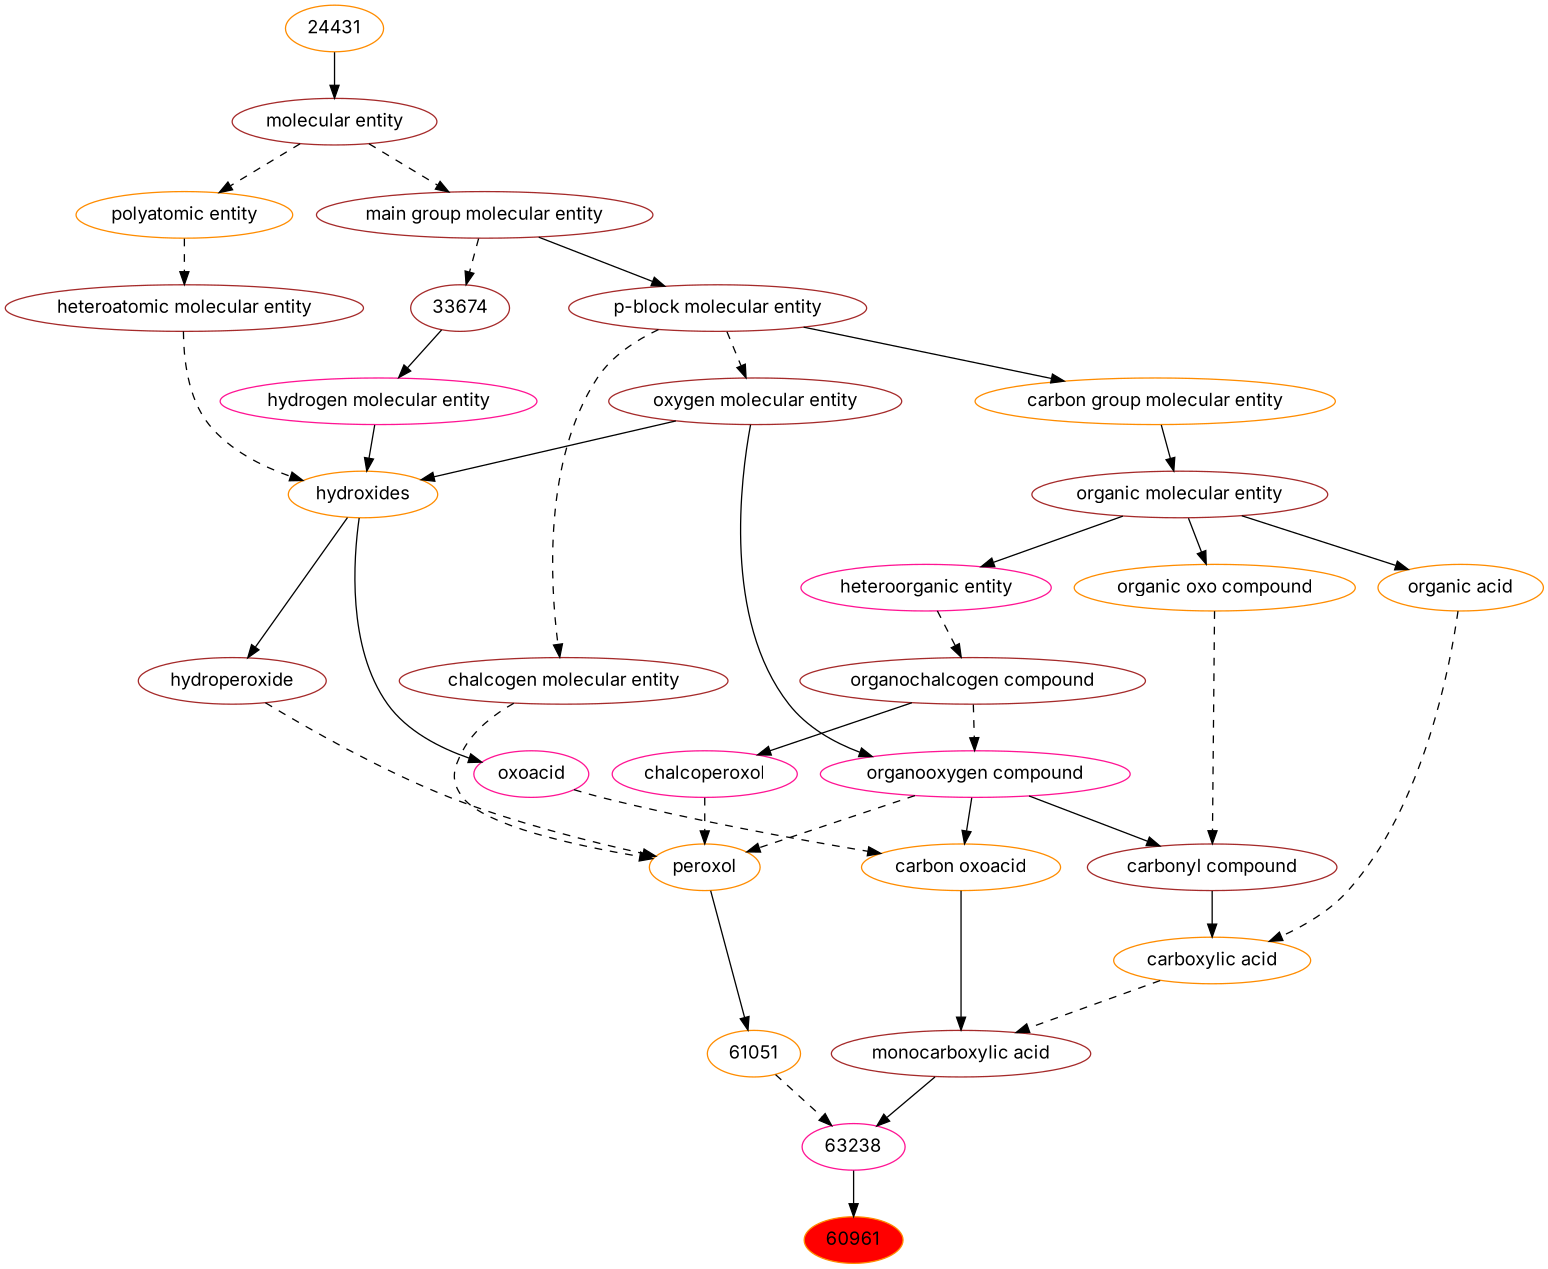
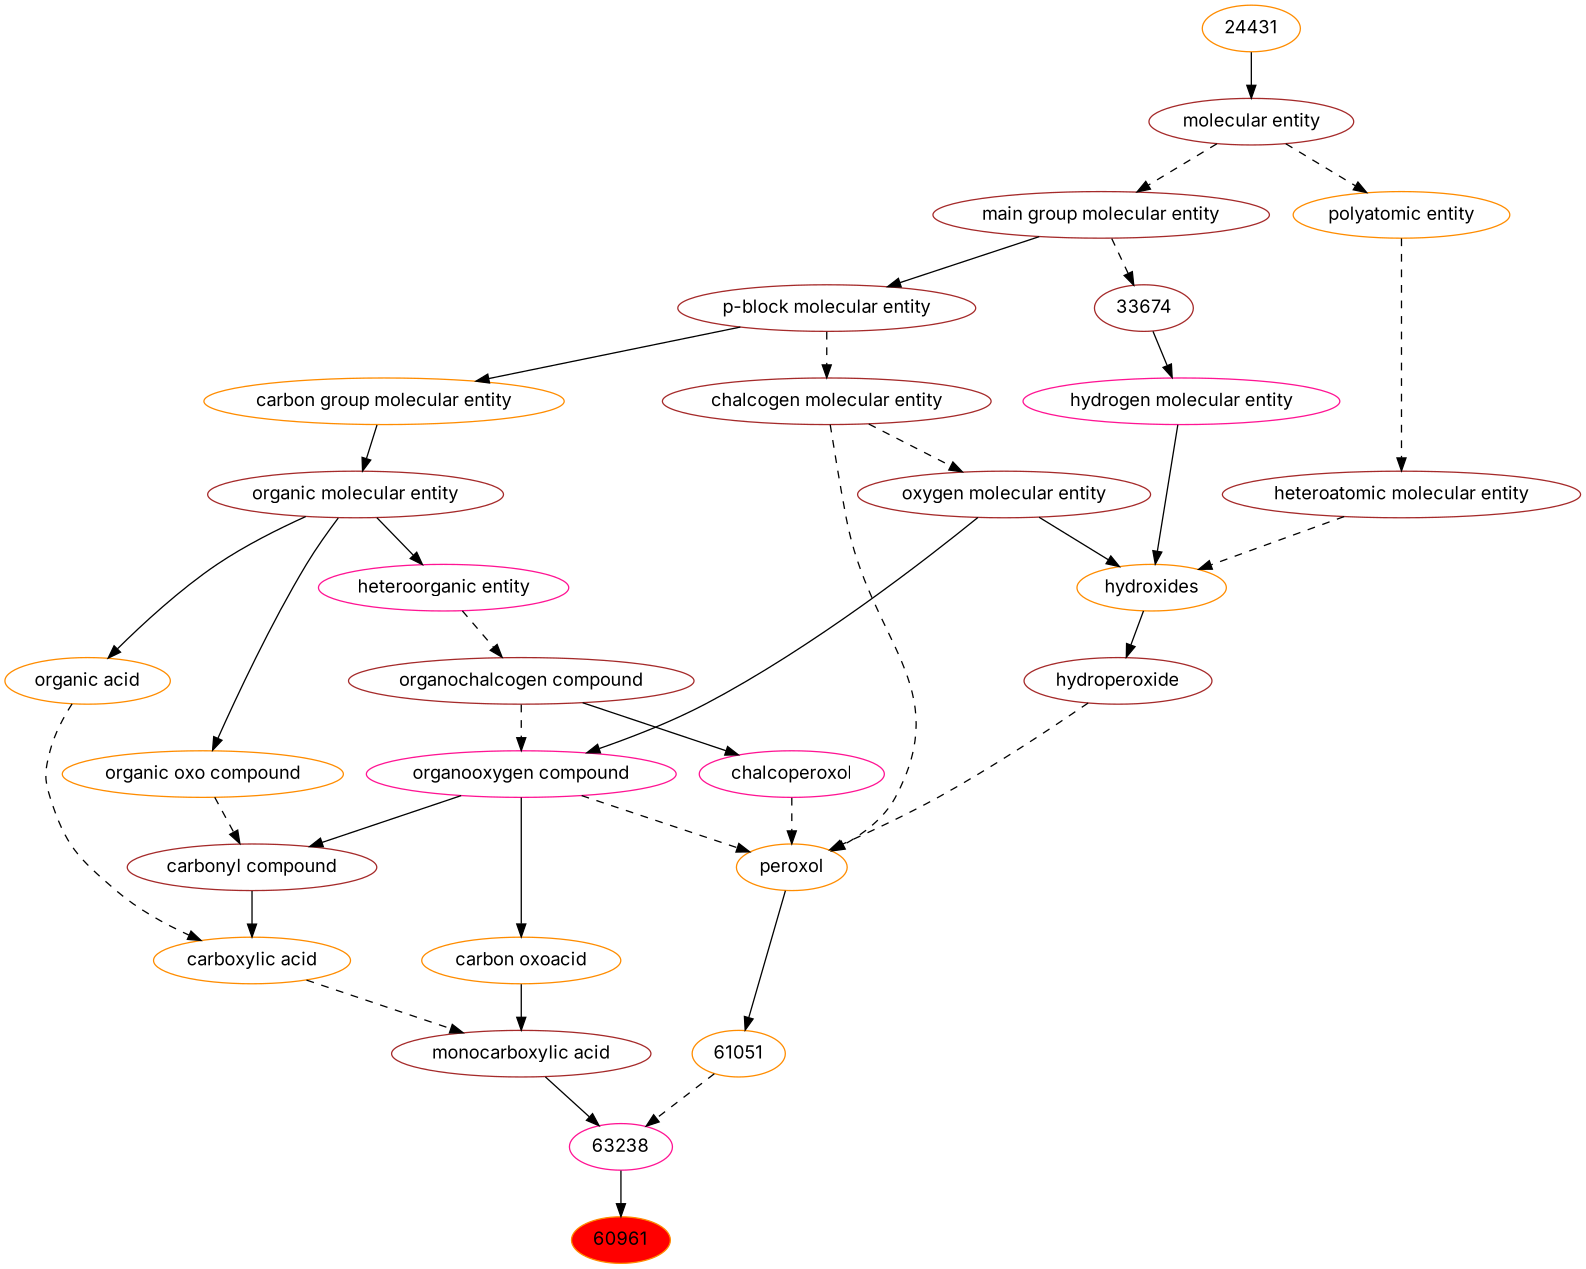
  digraph {
    fontname=Inter
    node [color=brown fontname=Inter]
    edge [fontname=Inter style=solid]
    n1 [color=darkorange fillcolor=red label=60961 style=filled]
    n2 [color=deeppink label=63238]
    n3 [color=darkorange label=61051]
    n4 [label="monocarboxylic acid"]
    n5 [color=darkorange label=peroxol]
    n6 [color=darkorange label="carboxylic acid"]
    n7 [label=hydroperoxide]
    n8 [color=deeppink label="organooxygen compound"]
    n9 [label="carbonyl compound"]
    n10 [color=darkorange label="carbon oxoacid"]
    n11 [color=deeppink label=chalcoperoxol]
    n12 [color=darkorange label="organic acid"]
    n13 [color=darkorange label=hydroxides]
-   n14 [color=deeppink label=oxoacid]
    n15 [label="organochalcogen compound"]
    n16 [label="oxygen molecular entity"]
    n17 [color=darkorange label="organic oxo compound"]
    n18 [label="organic molecular entity"]
    n19 [color=deeppink label="heteroorganic entity"]
    n20 [color=deeppink label="hydrogen molecular entity"]
    n21 [label="heteroatomic molecular entity"]
    n22 [label="chalcogen molecular entity"]
    n23 [color=darkorange label="carbon group molecular entity"]
    n24 [label=33674]
    n25 [color=darkorange label="polyatomic entity"]
    n26 [label="p-block molecular entity"]
    n27 [label="main group molecular entity"]
    n28 [label="molecular entity"]
    n29 [color=darkorange label=24431]
    n2 -> n1
    n3 -> n2 [style=dashed]
    n4 -> n2
    n5 -> n3
    n6 -> n4 [style=dashed]
    n7 -> n5 [style=dashed]
    n8 -> n5 [style=dashed]
    n8 -> n9
    n8 -> n10
    n9 -> n6
    n10 -> n4
    n11 -> n5 [style=dashed]
    n12 -> n6 [style=dashed]
    n13 -> n7
-   n13 -> n14
-   n14 -> n10 [style=dashed]
    n15 -> n8 [style=dashed]
    n15 -> n11
    n16 -> n8
    n16 -> n13
    n17 -> n9 [style=dashed]
    n18 -> n12
    n18 -> n17
    n18 -> n19
    n19 -> n15 [style=dashed]
    n20 -> n13
    n21 -> n13 [style=dashed]
    n22 -> n5 [style=dashed]
-   n26 -> n16 [style=dashed]
+   n22 -> n16 [style=dashed]
    n23 -> n18
    n24 -> n20
    n25 -> n21 [style=dashed]
    n26 -> n22 [style=dashed]
    n26 -> n23
    n27 -> n24 [style=dashed]
    n27 -> n26
    n28 -> n25 [style=dashed]
    n28 -> n27 [style=dashed]
    n29 -> n28
  }
